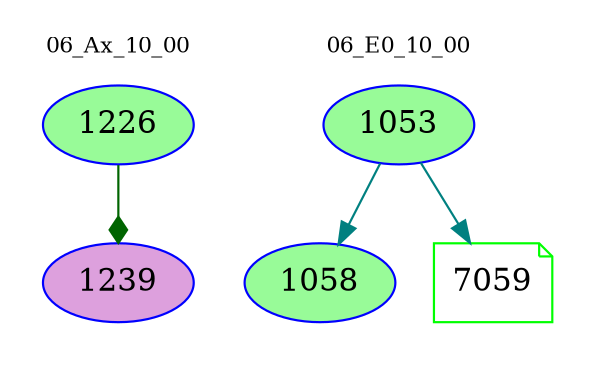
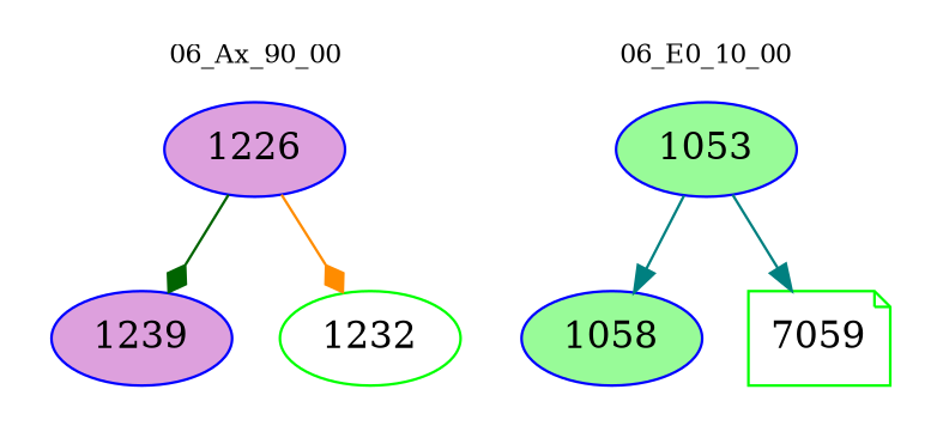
  digraph {
    node [color=blue fillcolor=plum shape=ellipse style=filled]
    edge [arrowhead=diamond color=teal]
-   n1 [fillcolor=palegreen label=1226]
+   n1 [label=1226]
    n2 [label=1239]
+   n3 [color=green fillcolor=white label=1232]
    n4 [fillcolor=palegreen label=1053]
    n5 [fillcolor=palegreen label=1058]
    n6 [color=green fillcolor=white label=7059 shape=note]
    subgraph cluster_1 {
      color=white
      fontsize=10
-     label="06_Ax_10_00"
+     label="06_Ax_90_00"
      n1
      n2
+     n3
    }
    subgraph cluster_2 {
      color=white
      fontsize=10
      label="06_E0_10_00"
      n4
      n5
      n6
    }
    n1 -> n2 [color=darkgreen]
+   n1 -> n3 [color=darkorange]
    n4 -> n5 [arrowhead=normal]
    n4 -> n6 [arrowhead=normal]
  }
